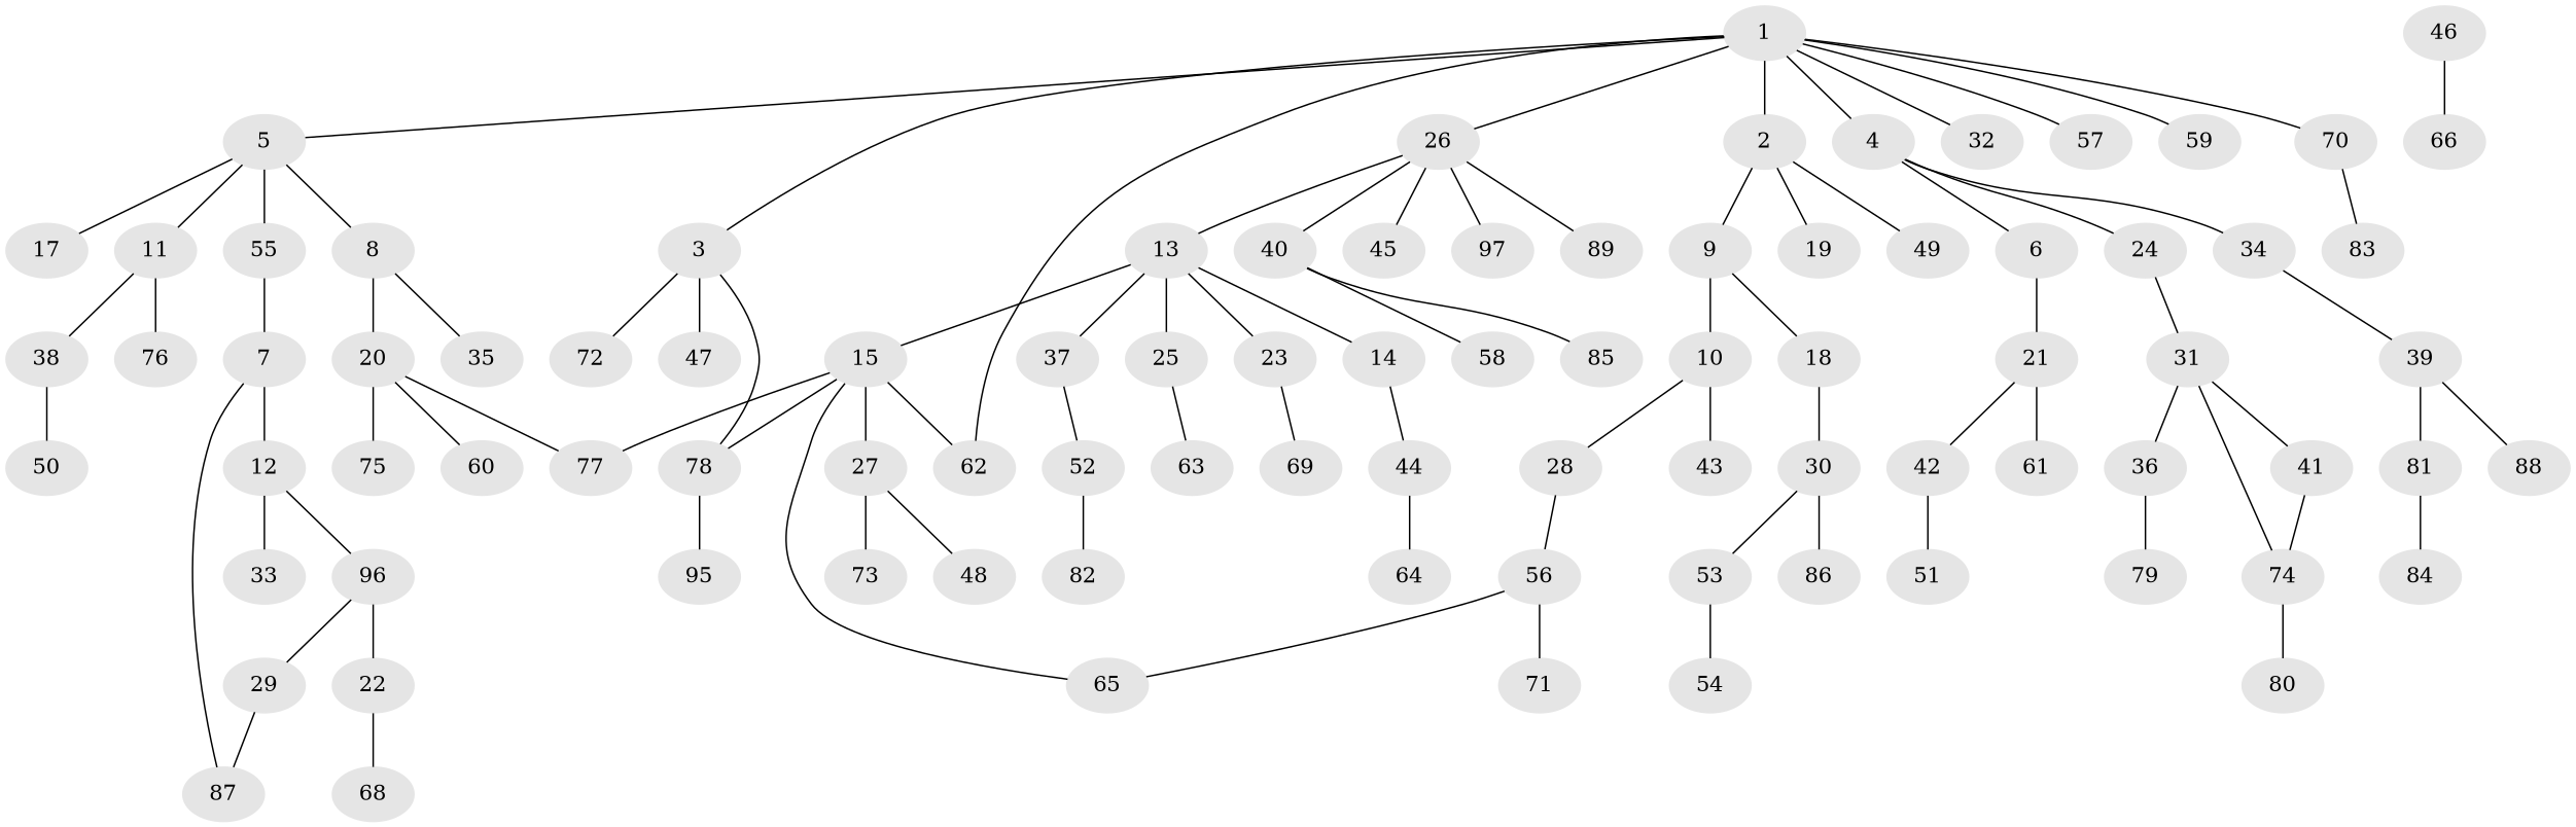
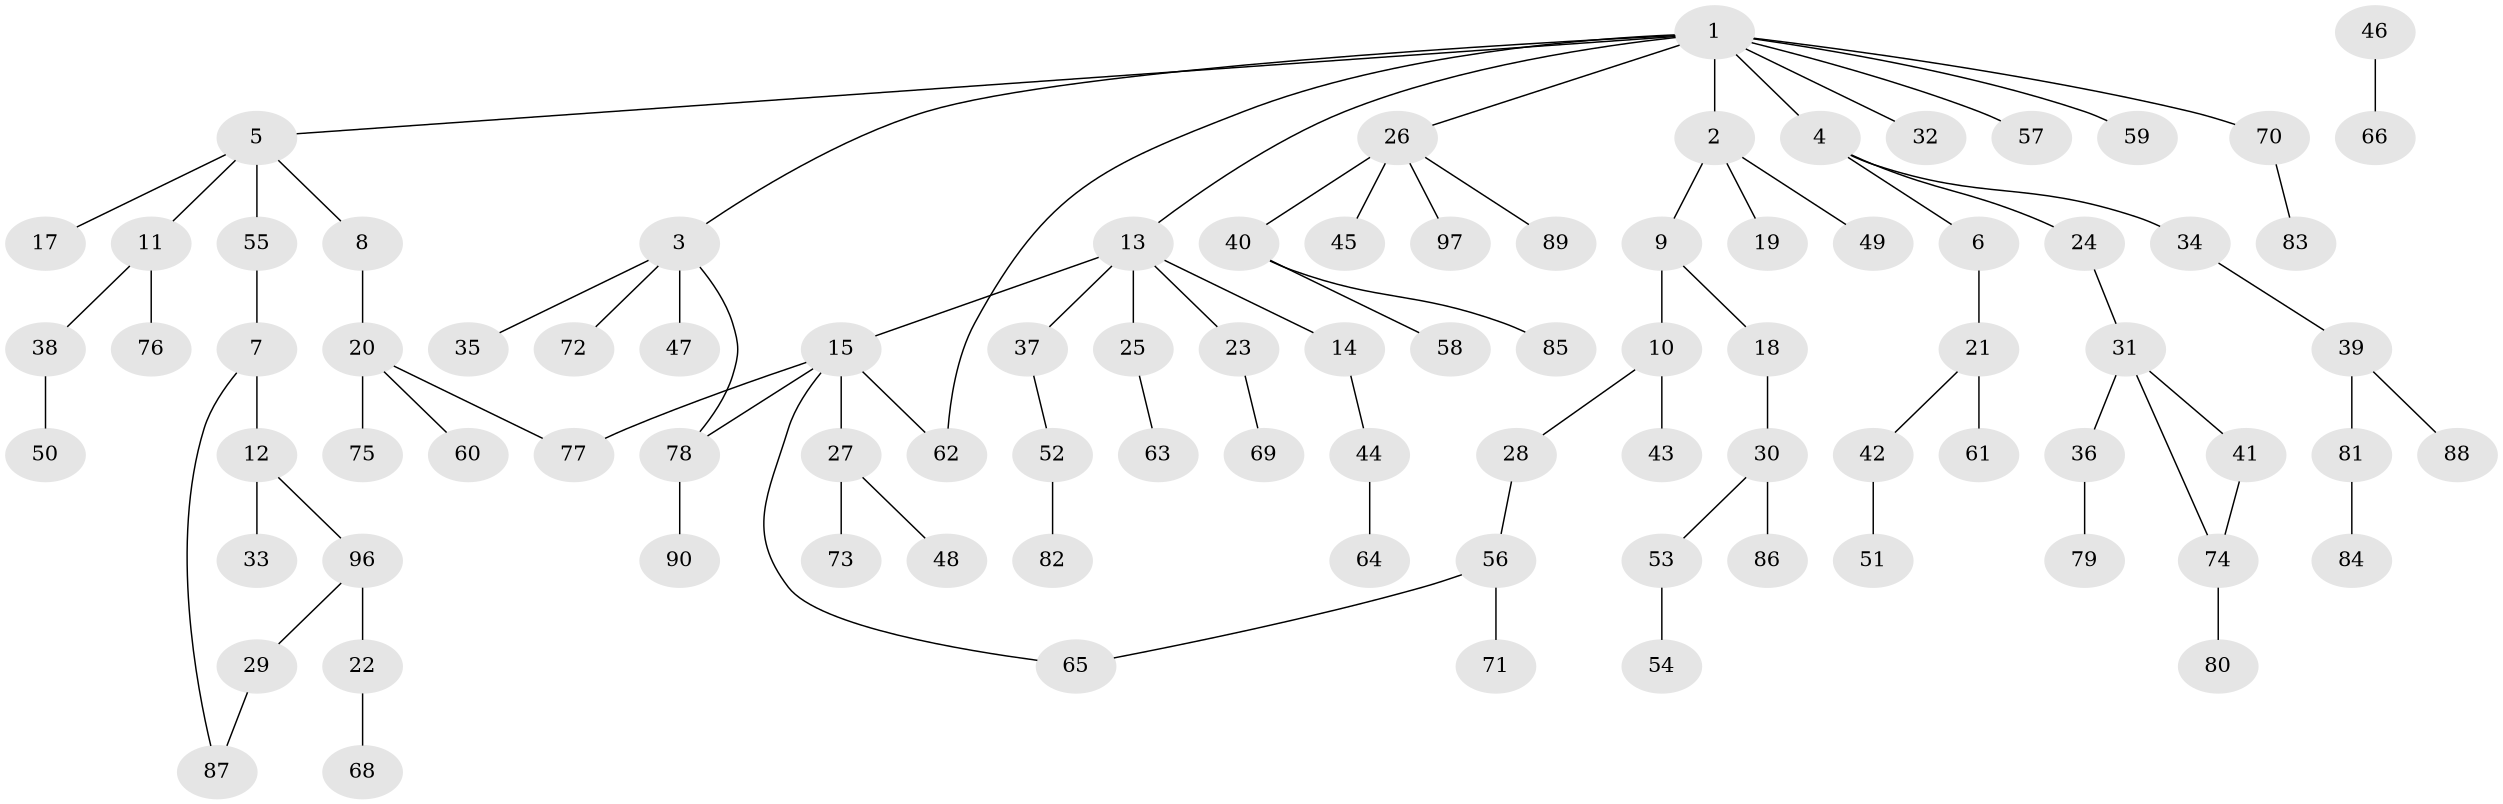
  graph {
    node [color=gray90 style=filled]
    1
    2
    3
    4
    5
    13
    26
    32
    57
    59
    62
    70
    9
    19
    49
    35
    47
    72
    78
    6
    24
    34
    8
    11
    17
    55
    14
    15
    23
    25
    37
    40
    45
    n34 [label=97]
    89
    83
    10
    18
-   90 [label=95]
+   90
    21
    31
    39
    7
    12
    87
    20
    38
    76
    42
    61
    n51 [label=96]
    33
    77
    60
    75
    28
    43
    30
    56
    50
    22
    29
    44
    27
    65
    69
    63
    52
    64
    48
    73
    68
    53
    86
    51
    46
    66
    36
    41
    74
    58
    85
    71
    54
    79
    80
    81
    88
    82
    84
    1 -- 2
    1 -- 3
    1 -- 4
    1 -- 5
-   26 -- 13
+   1 -- 13
    1 -- 26
    1 -- 32
    1 -- 57
    1 -- 59
    1 -- 62
    1 -- 70
    2 -- 9
    2 -- 19
    2 -- 49
-   8 -- 35
+   3 -- 35
    3 -- 47
    3 -- 72
    3 -- 78
    4 -- 6
    4 -- 24
    4 -- 34
    5 -- 8
    5 -- 11
    5 -- 17
    5 -- 55
    13 -- 14
    13 -- 15
    13 -- 23
    13 -- 25
    13 -- 37
    26 -- 40
    26 -- 45
    26 -- n34
    26 -- 89
    70 -- 83
    9 -- 10
    9 -- 18
    78 -- 90
    6 -- 21
    24 -- 31
    34 -- 39
    8 -- 20
    11 -- 38
    11 -- 76
    55 -- 7
    14 -- 44
    15 -- 62
    15 -- 78
    15 -- 77
    15 -- 27
    15 -- 65
    23 -- 69
    25 -- 63
    37 -- 52
    40 -- 58
    40 -- 85
    10 -- 28
    10 -- 43
    18 -- 30
    21 -- 42
    21 -- 61
    31 -- 36
    31 -- 41
    31 -- 74
    39 -- 81
    39 -- 88
    7 -- 12
    7 -- 87
    12 -- n51
    12 -- 33
    20 -- 77
    20 -- 60
    20 -- 75
    38 -- 50
    42 -- 51
    n51 -- 22
    n51 -- 29
    28 -- 56
    30 -- 53
    30 -- 86
    56 -- 65
    56 -- 71
    22 -- 68
    29 -- 87
    44 -- 64
    27 -- 48
    27 -- 73
    52 -- 82
    53 -- 54
    46 -- 66
    36 -- 79
    41 -- 74
    74 -- 80
    81 -- 84
  }
